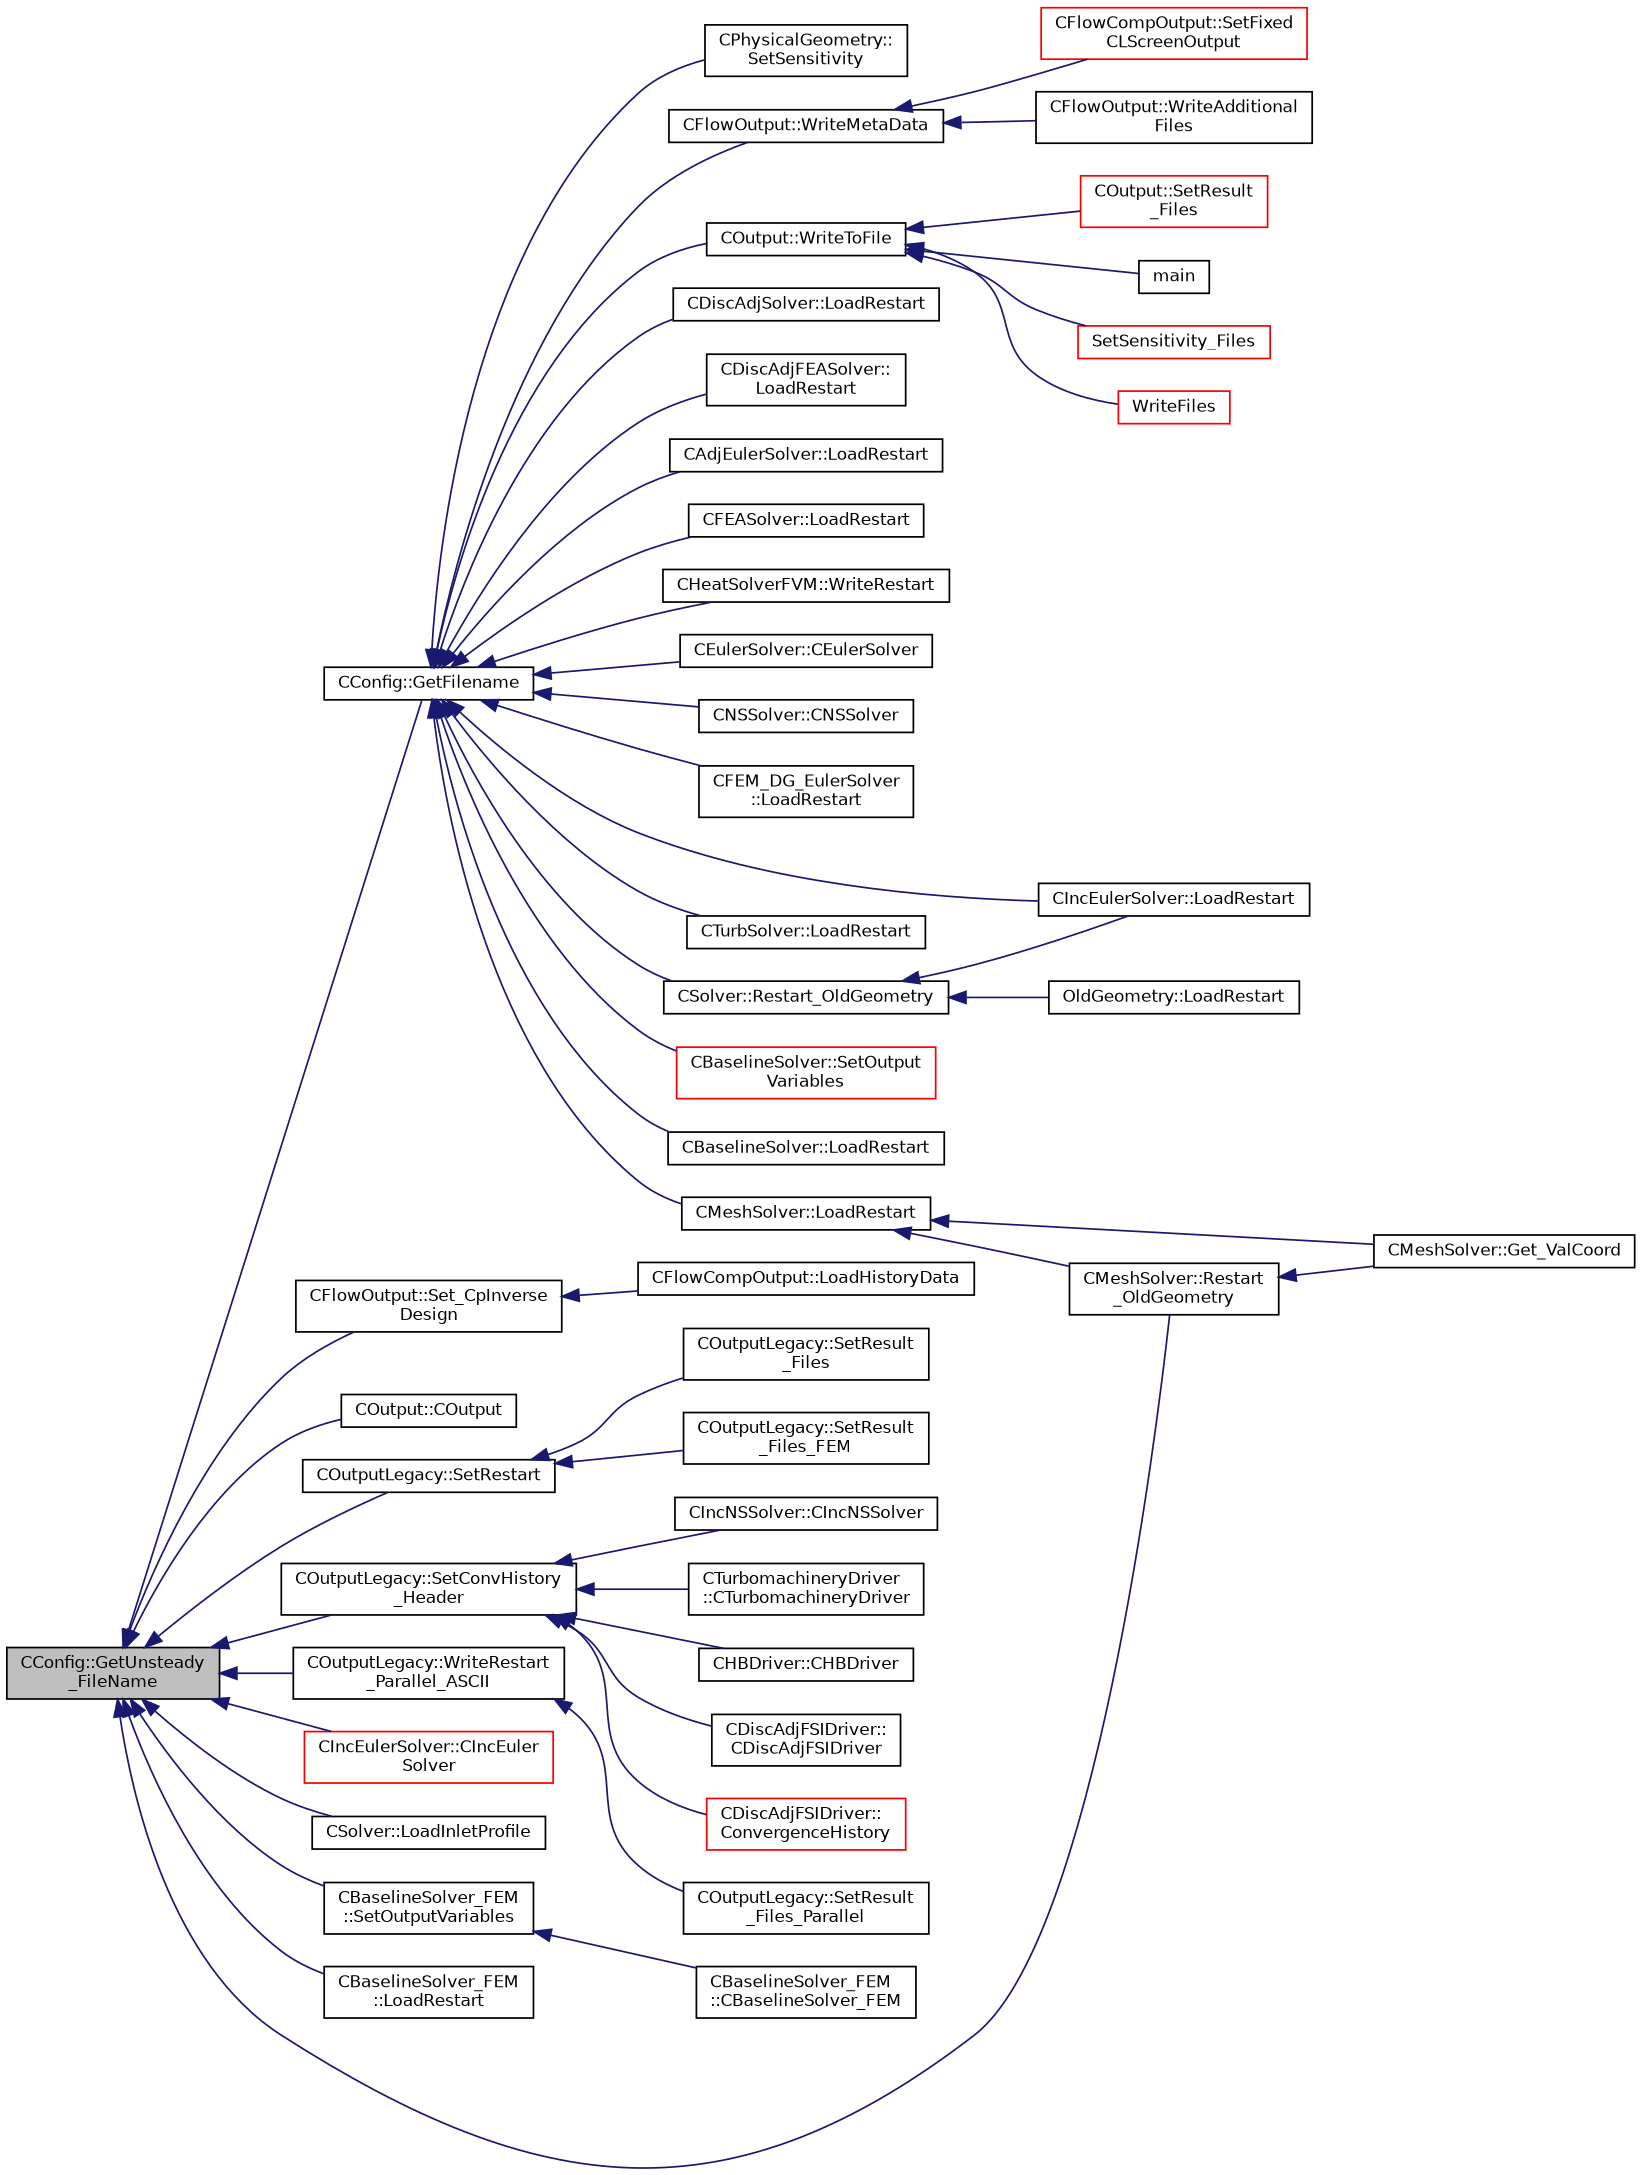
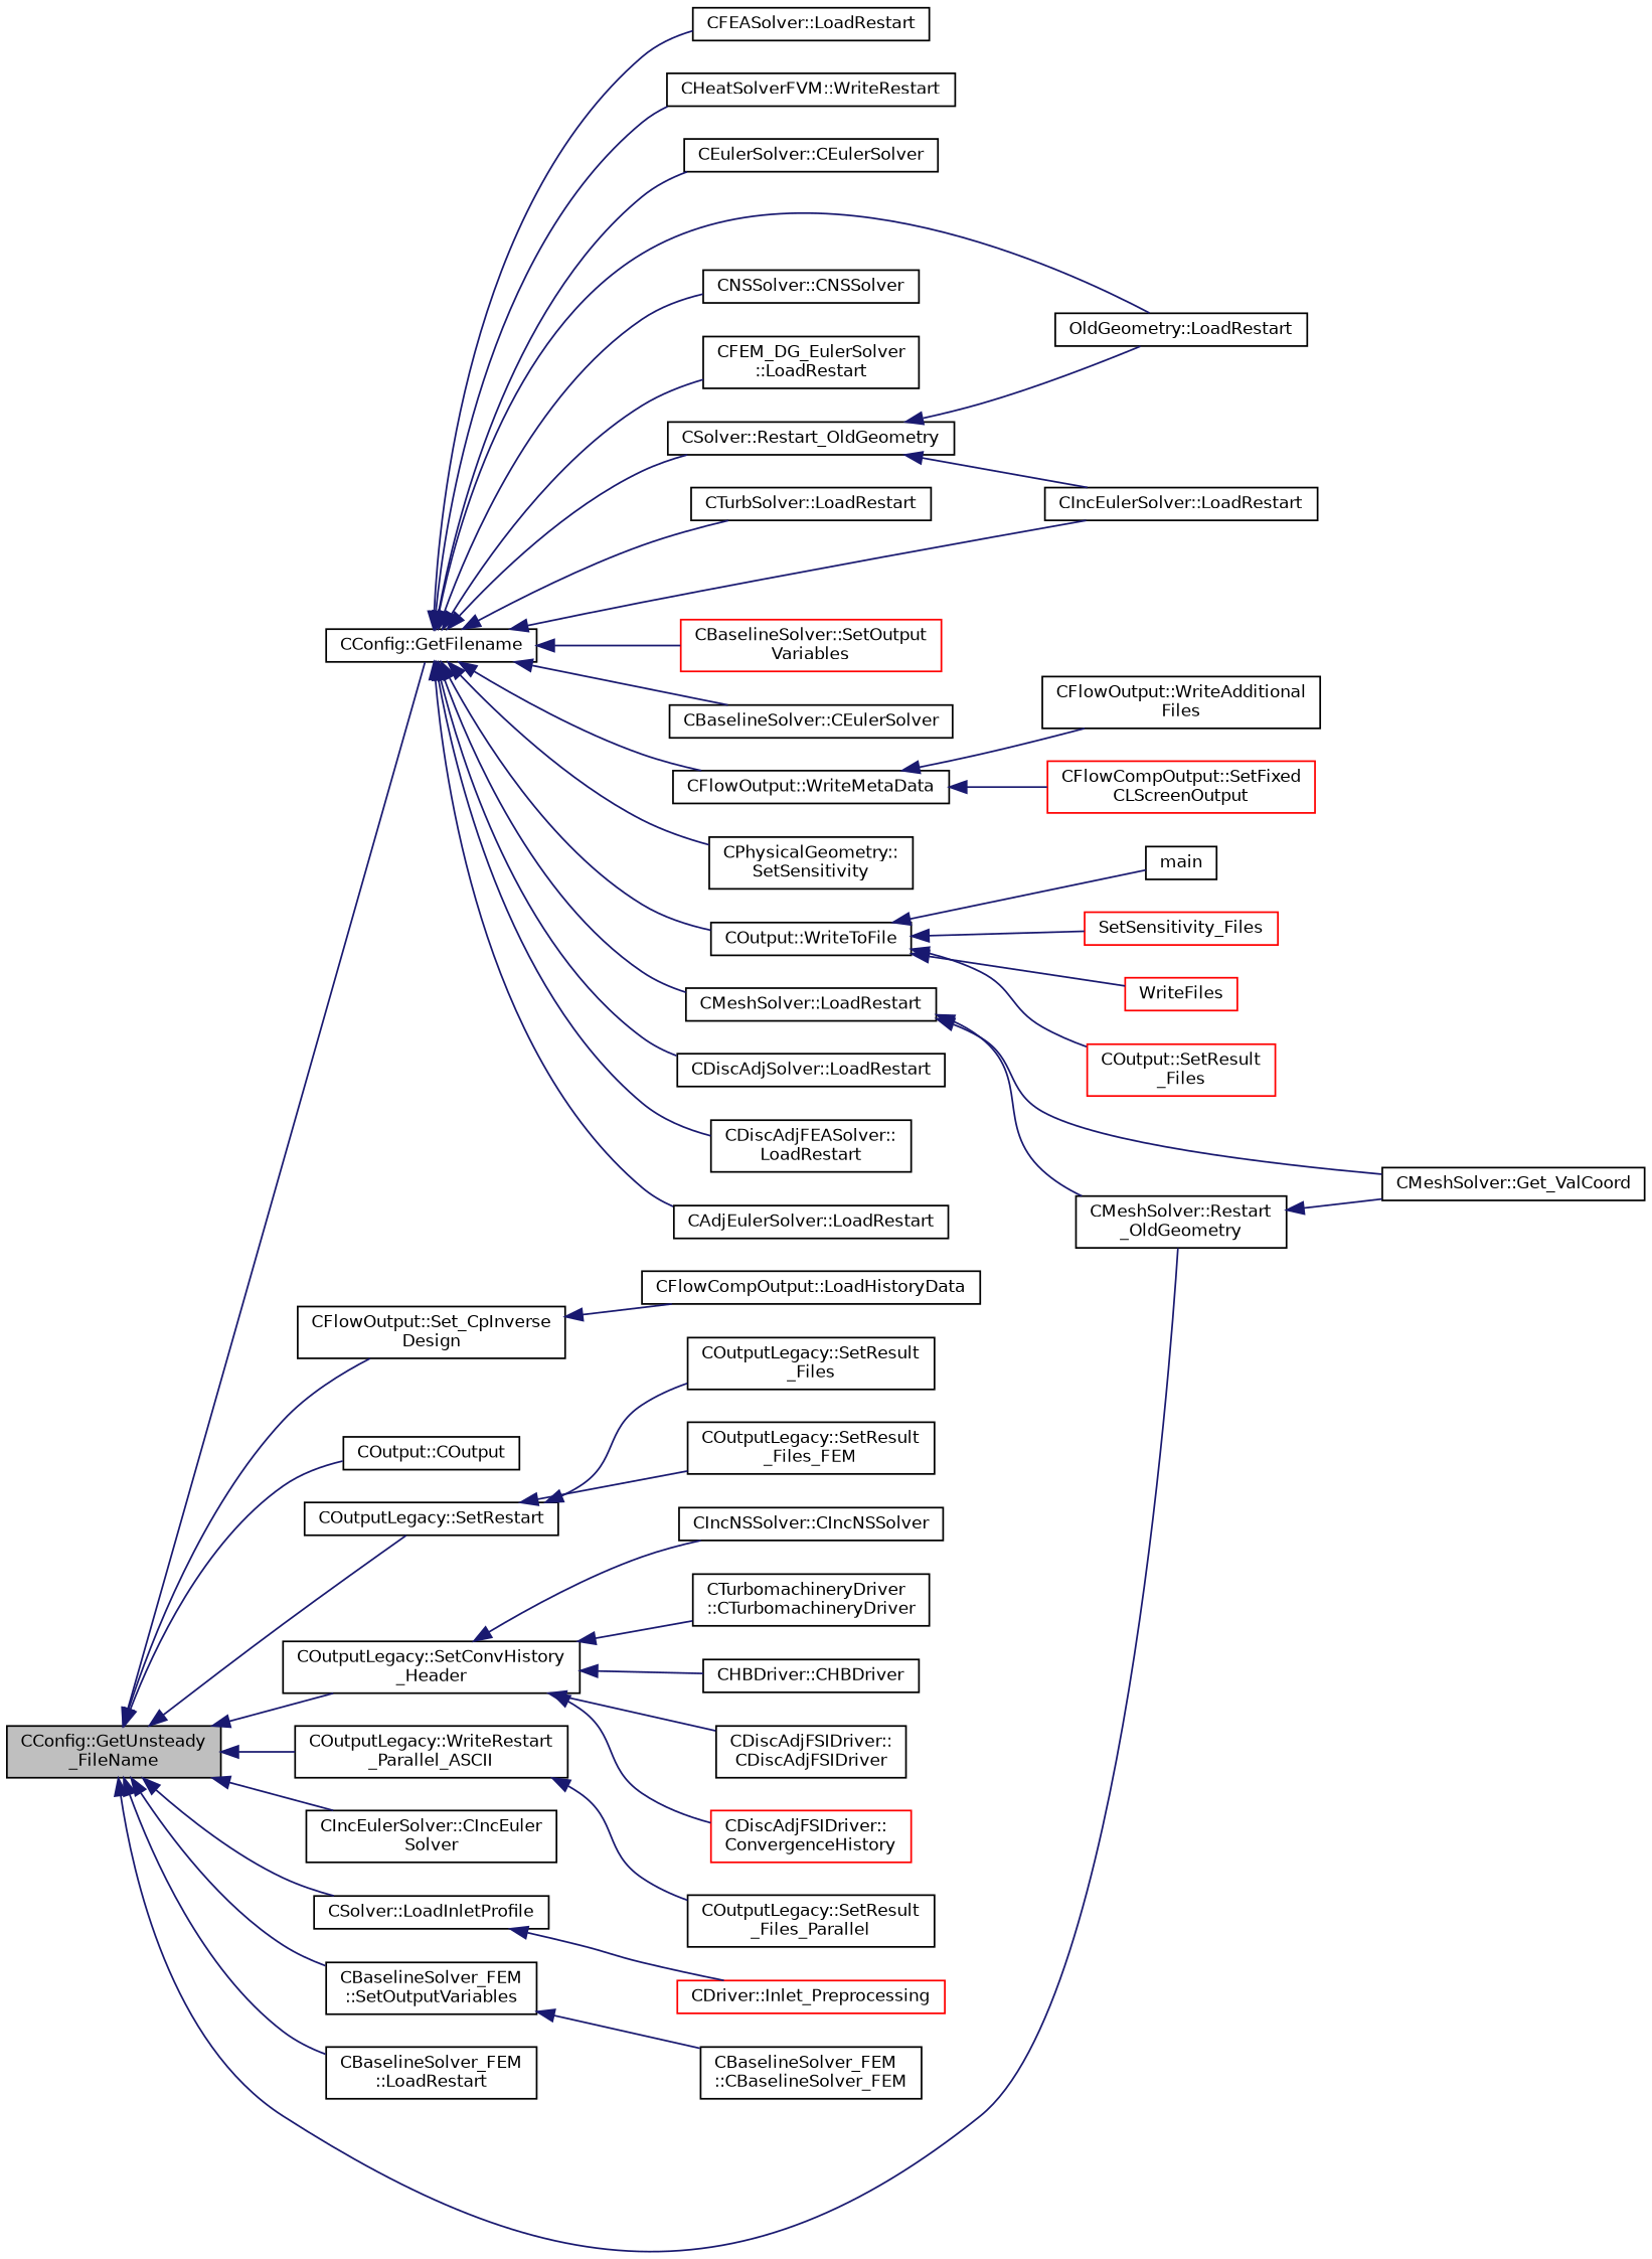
  digraph {
    rankdir=LR
    node [color=black fillcolor=white fontname=Helvetica fontsize=10 shape=record style=filled]
    edge [color=midnightblue dir=back fontname=Helvetica fontsize=10 labelfontname=Helvetica labelfontsize=10 style=solid]
    n1 [fillcolor=grey75 fontcolor=black height=0.2 label="CConfig::GetUnsteady\l_FileName" width=0.4]
    n2 [height=0.2 label="CConfig::GetFilename" width=0.4]
    n3 [height=0.2 label="CFlowOutput::Set_CpInverse\lDesign" width=0.4]
    n4 [height=0.2 label="COutput::COutput" width=0.4]
    n5 [height=0.2 label="COutputLegacy::SetRestart" width=0.4]
    n6 [height=0.2 label="COutputLegacy::SetConvHistory\l_Header" width=0.4]
    n7 [height=0.2 label="COutputLegacy::WriteRestart\l_Parallel_ASCII" width=0.4]
-   n8 [color=red height=0.2 label="CIncEulerSolver::CIncEuler\lSolver" width=0.4]
+   n8 [height=0.2 label="CIncEulerSolver::CIncEuler\lSolver" width=0.4]
    n9 [height=0.2 label="CSolver::LoadInletProfile" width=0.4]
    n10 [height=0.2 label="CBaselineSolver_FEM\l::SetOutputVariables" width=0.4]
    n11 [height=0.2 label="CBaselineSolver_FEM\l::LoadRestart" width=0.4]
    n12 [height=0.2 label="CMeshSolver::Restart\l_OldGeometry" width=0.4]
    n13 [height=0.2 label="CPhysicalGeometry::\lSetSensitivity" width=0.4]
    n14 [height=0.2 label="CFlowOutput::WriteMetaData" width=0.4]
    n15 [height=0.2 label="COutput::WriteToFile" width=0.4]
    n16 [height=0.2 label="CDiscAdjSolver::LoadRestart" width=0.4]
    n17 [height=0.2 label="CDiscAdjFEASolver::\lLoadRestart" width=0.4]
    n18 [height=0.2 label="CAdjEulerSolver::LoadRestart" width=0.4]
    n19 [height=0.2 label="CFEASolver::LoadRestart" width=0.4]
    n20 [height=0.2 label="CHeatSolverFVM::WriteRestart" width=0.4]
    n21 [height=0.2 label="CEulerSolver::CEulerSolver" width=0.4]
    n22 [height=0.2 label="OldGeometry::LoadRestart" width=0.4]
    n23 [height=0.2 label="CNSSolver::CNSSolver" width=0.4]
    n24 [height=0.2 label="CFEM_DG_EulerSolver\l::LoadRestart" width=0.4]
    n25 [height=0.2 label="CIncEulerSolver::LoadRestart" width=0.4]
    n26 [height=0.2 label="CTurbSolver::LoadRestart" width=0.4]
    n27 [height=0.2 label="CSolver::Restart_OldGeometry" width=0.4]
    n28 [color=red height=0.2 label="CBaselineSolver::SetOutput\lVariables" width=0.4]
-   n29 [height=0.2 label="CBaselineSolver::LoadRestart" width=0.4]
+   n29 [height=0.2 label="CBaselineSolver::CEulerSolver" width=0.4]
    n30 [height=0.2 label="CMeshSolver::LoadRestart" width=0.4]
    n31 [height=0.2 label="CFlowCompOutput::LoadHistoryData" width=0.4]
    n32 [height=0.2 label="COutputLegacy::SetResult\l_Files" width=0.4]
    n33 [height=0.2 label="COutputLegacy::SetResult\l_Files_FEM" width=0.4]
    n34 [height=0.2 label="CIncNSSolver::CIncNSSolver" width=0.4]
    n35 [height=0.2 label="CTurbomachineryDriver\l::CTurbomachineryDriver" width=0.4]
    n36 [height=0.2 label="CHBDriver::CHBDriver" width=0.4]
    n37 [height=0.2 label="CDiscAdjFSIDriver::\lCDiscAdjFSIDriver" width=0.4]
    n38 [color=red height=0.2 label="CDiscAdjFSIDriver::\lConvergenceHistory" width=0.4]
    n39 [height=0.2 label="COutputLegacy::SetResult\l_Files_Parallel" width=0.4]
+   n40 [color=red height=0.2 label="CDriver::Inlet_Preprocessing" width=0.4]
    n41 [height=0.2 label="CBaselineSolver_FEM\l::CBaselineSolver_FEM" width=0.4]
    n42 [height=0.2 label="CMeshSolver::Get_ValCoord" width=0.4]
    n43 [color=red height=0.2 label="CFlowCompOutput::SetFixed\lCLScreenOutput" width=0.4]
    n44 [height=0.2 label="CFlowOutput::WriteAdditional\lFiles" width=0.4]
    n45 [color=red height=0.2 label="COutput::SetResult\l_Files" width=0.4]
    n46 [height=0.2 label=main width=0.4]
    n47 [color=red height=0.2 label=SetSensitivity_Files width=0.4]
    n48 [color=red height=0.2 label=WriteFiles width=0.4]
    n1 -> n2
    n1 -> n3
    n1 -> n4
    n1 -> n5
    n1 -> n6
    n1 -> n7
    n1 -> n8
    n1 -> n9
    n1 -> n10
    n1 -> n11
    n1 -> n12
    n2 -> n13
    n2 -> n14
    n2 -> n15
    n2 -> n16
    n2 -> n17
    n2 -> n18
    n2 -> n19
    n2 -> n20
    n2 -> n21
+   n2 -> n22
    n2 -> n23
    n2 -> n24
    n2 -> n25
    n2 -> n26
    n2 -> n27
    n2 -> n28
    n2 -> n29
    n2 -> n30
    n3 -> n31
    n5 -> n32
    n5 -> n33
    n6 -> n34
    n6 -> n35
    n6 -> n36
    n6 -> n37
    n6 -> n38
    n7 -> n39
+   n9 -> n40
    n10 -> n41
    n12 -> n42
    n14 -> n43
    n14 -> n44
    n15 -> n45
    n15 -> n46
    n15 -> n47
    n15 -> n48
    n27 -> n22
    n27 -> n25
    n30 -> n12
    n30 -> n42
  }
